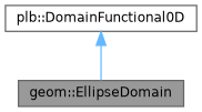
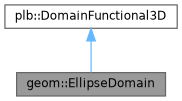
  digraph {
    node [color=gray40 fontname=Helvetica fontsize=10 shape=box style=filled]
    n1 [fillcolor=grey60 fontcolor=black height=0.2 label="geom::EllipseDomain" width=0.4]
-   n2 [fillcolor=white height=0.2 label="plb::DomainFunctional0D" width=0.4]
+   n2 [fillcolor=white height=0.2 label="plb::DomainFunctional3D" width=0.4]
    n2 -> n1 [color=steelblue1 dir=back fontname=Helvetica fontsize=10 labelfontname=Helvetica labelfontsize=10 style=solid]
  }
